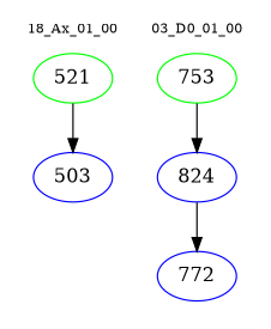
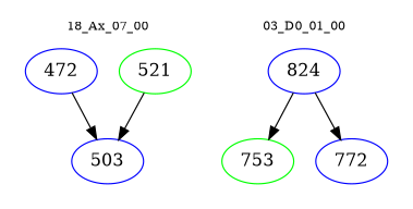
  digraph {
    node [color=blue]
    edge [color=black]
    n1 [color=green label=521]
+   n2 [label=472]
    n3 [label=503]
    n4 [color=green label=753]
    n5 [label=824]
    n6 [label=772]
    subgraph cluster_1 {
      color=white
      fontsize=10
-     label="18_Ax_01_00"
+     label="18_Ax_07_00"
      n1
+     n2
      n3
    }
    subgraph cluster_2 {
      color=white
      fontsize=10
      label="03_D0_01_00"
      n4
      n5
      n6
    }
    n1 -> n3
-   n4 -> n5
+   n2 -> n3
+   n5 -> n4
    n5 -> n6
  }
